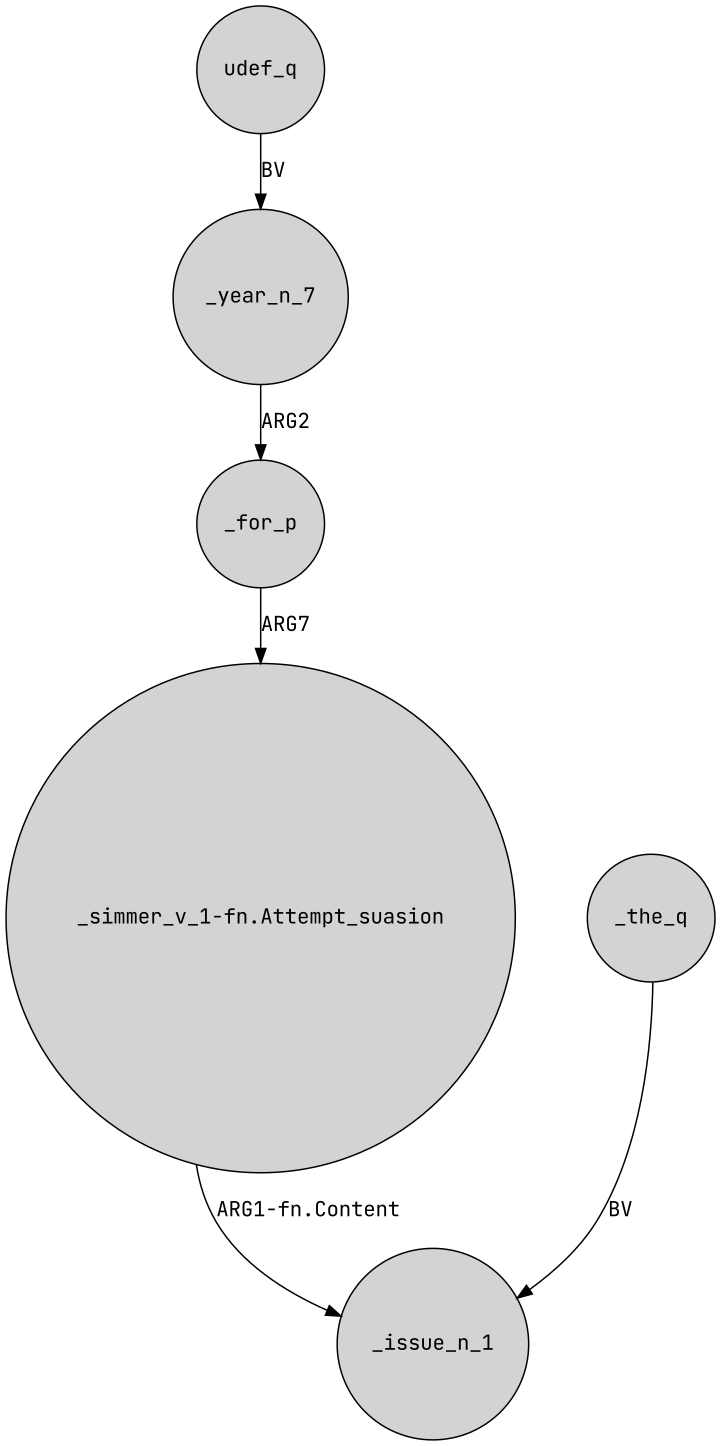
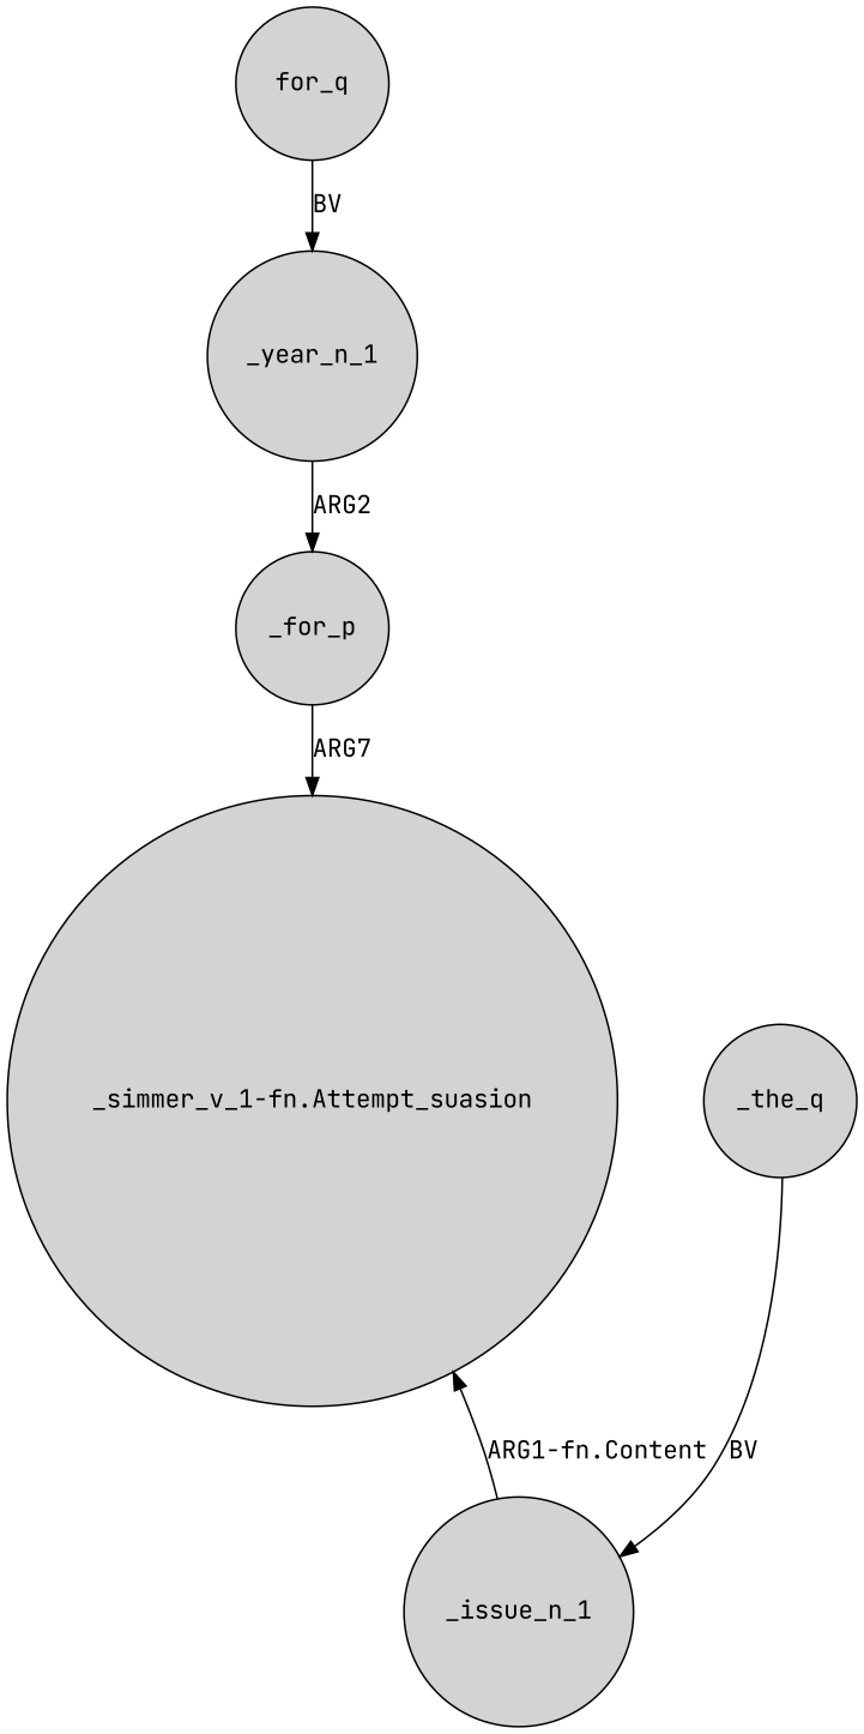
  digraph {
    fontname="JetBrains Mono"
    node [fontname="JetBrains Mono" shape=circle style=filled]
    edge [fontname="JetBrains Mono"]
-   udef_q
-   _year_n_1 [label=_year_n_7]
+   udef_q [label=for_q]
+   _year_n_1
    _for_p
    "_simmer_v_1-fn.Attempt_suasion"
    _issue_n_1
    _the_q
    udef_q -> _year_n_1 [label=BV]
    _year_n_1 -> _for_p [label=ARG2]
    _for_p -> "_simmer_v_1-fn.Attempt_suasion" [label=ARG7]
-   "_simmer_v_1-fn.Attempt_suasion" -> _issue_n_1 [label="ARG1-fn.Content"]
+   _issue_n_1 -> "_simmer_v_1-fn.Attempt_suasion" [label="ARG1-fn.Content"]
    _the_q -> _issue_n_1 [label=BV]
  }
